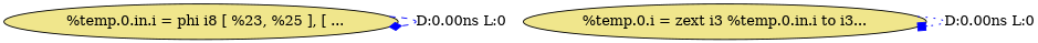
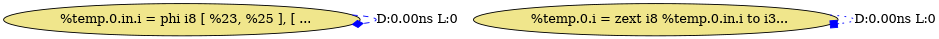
  digraph {
    node [style=filled fillcolor=khaki]
    edge [color=blue]
    n1 [label="  %temp.0.in.i = phi i8 [ %23, %25 ], [ ..."]
-   n2 [label="%temp.0.i = zext i3 %temp.0.in.i to i3..."]
+   n2 [label="  %temp.0.i = zext i8 %temp.0.in.i to i3..."]
    n1 -> n1 [label="D:0.00ns L:0" style=dashed arrowhead=diamond]
    n2 -> n2 [label="D:0.00ns L:0" style=dotted arrowhead=box]
  }
